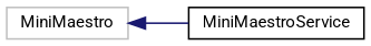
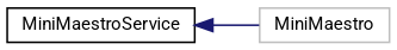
  digraph {
    rankdir=LR
    fontname=Roboto
    node [fillcolor=white fontname=Roboto fontsize=10 shape=record style=filled]
    n1 [color=grey75 height=0.2 label=MiniMaestro width=0.4]
    n2 [color=black height=0.2 label=MiniMaestroService width=0.4]
-   n1 -> n2 [color=midnightblue dir=back fontname=Roboto fontsize=10 labelfontname=Helvetica labelfontsize=10 style=solid]
+   n2 -> n1 [color=midnightblue dir=back fontname=Roboto fontsize=10 labelfontname=Helvetica labelfontsize=10 style=solid]
  }
